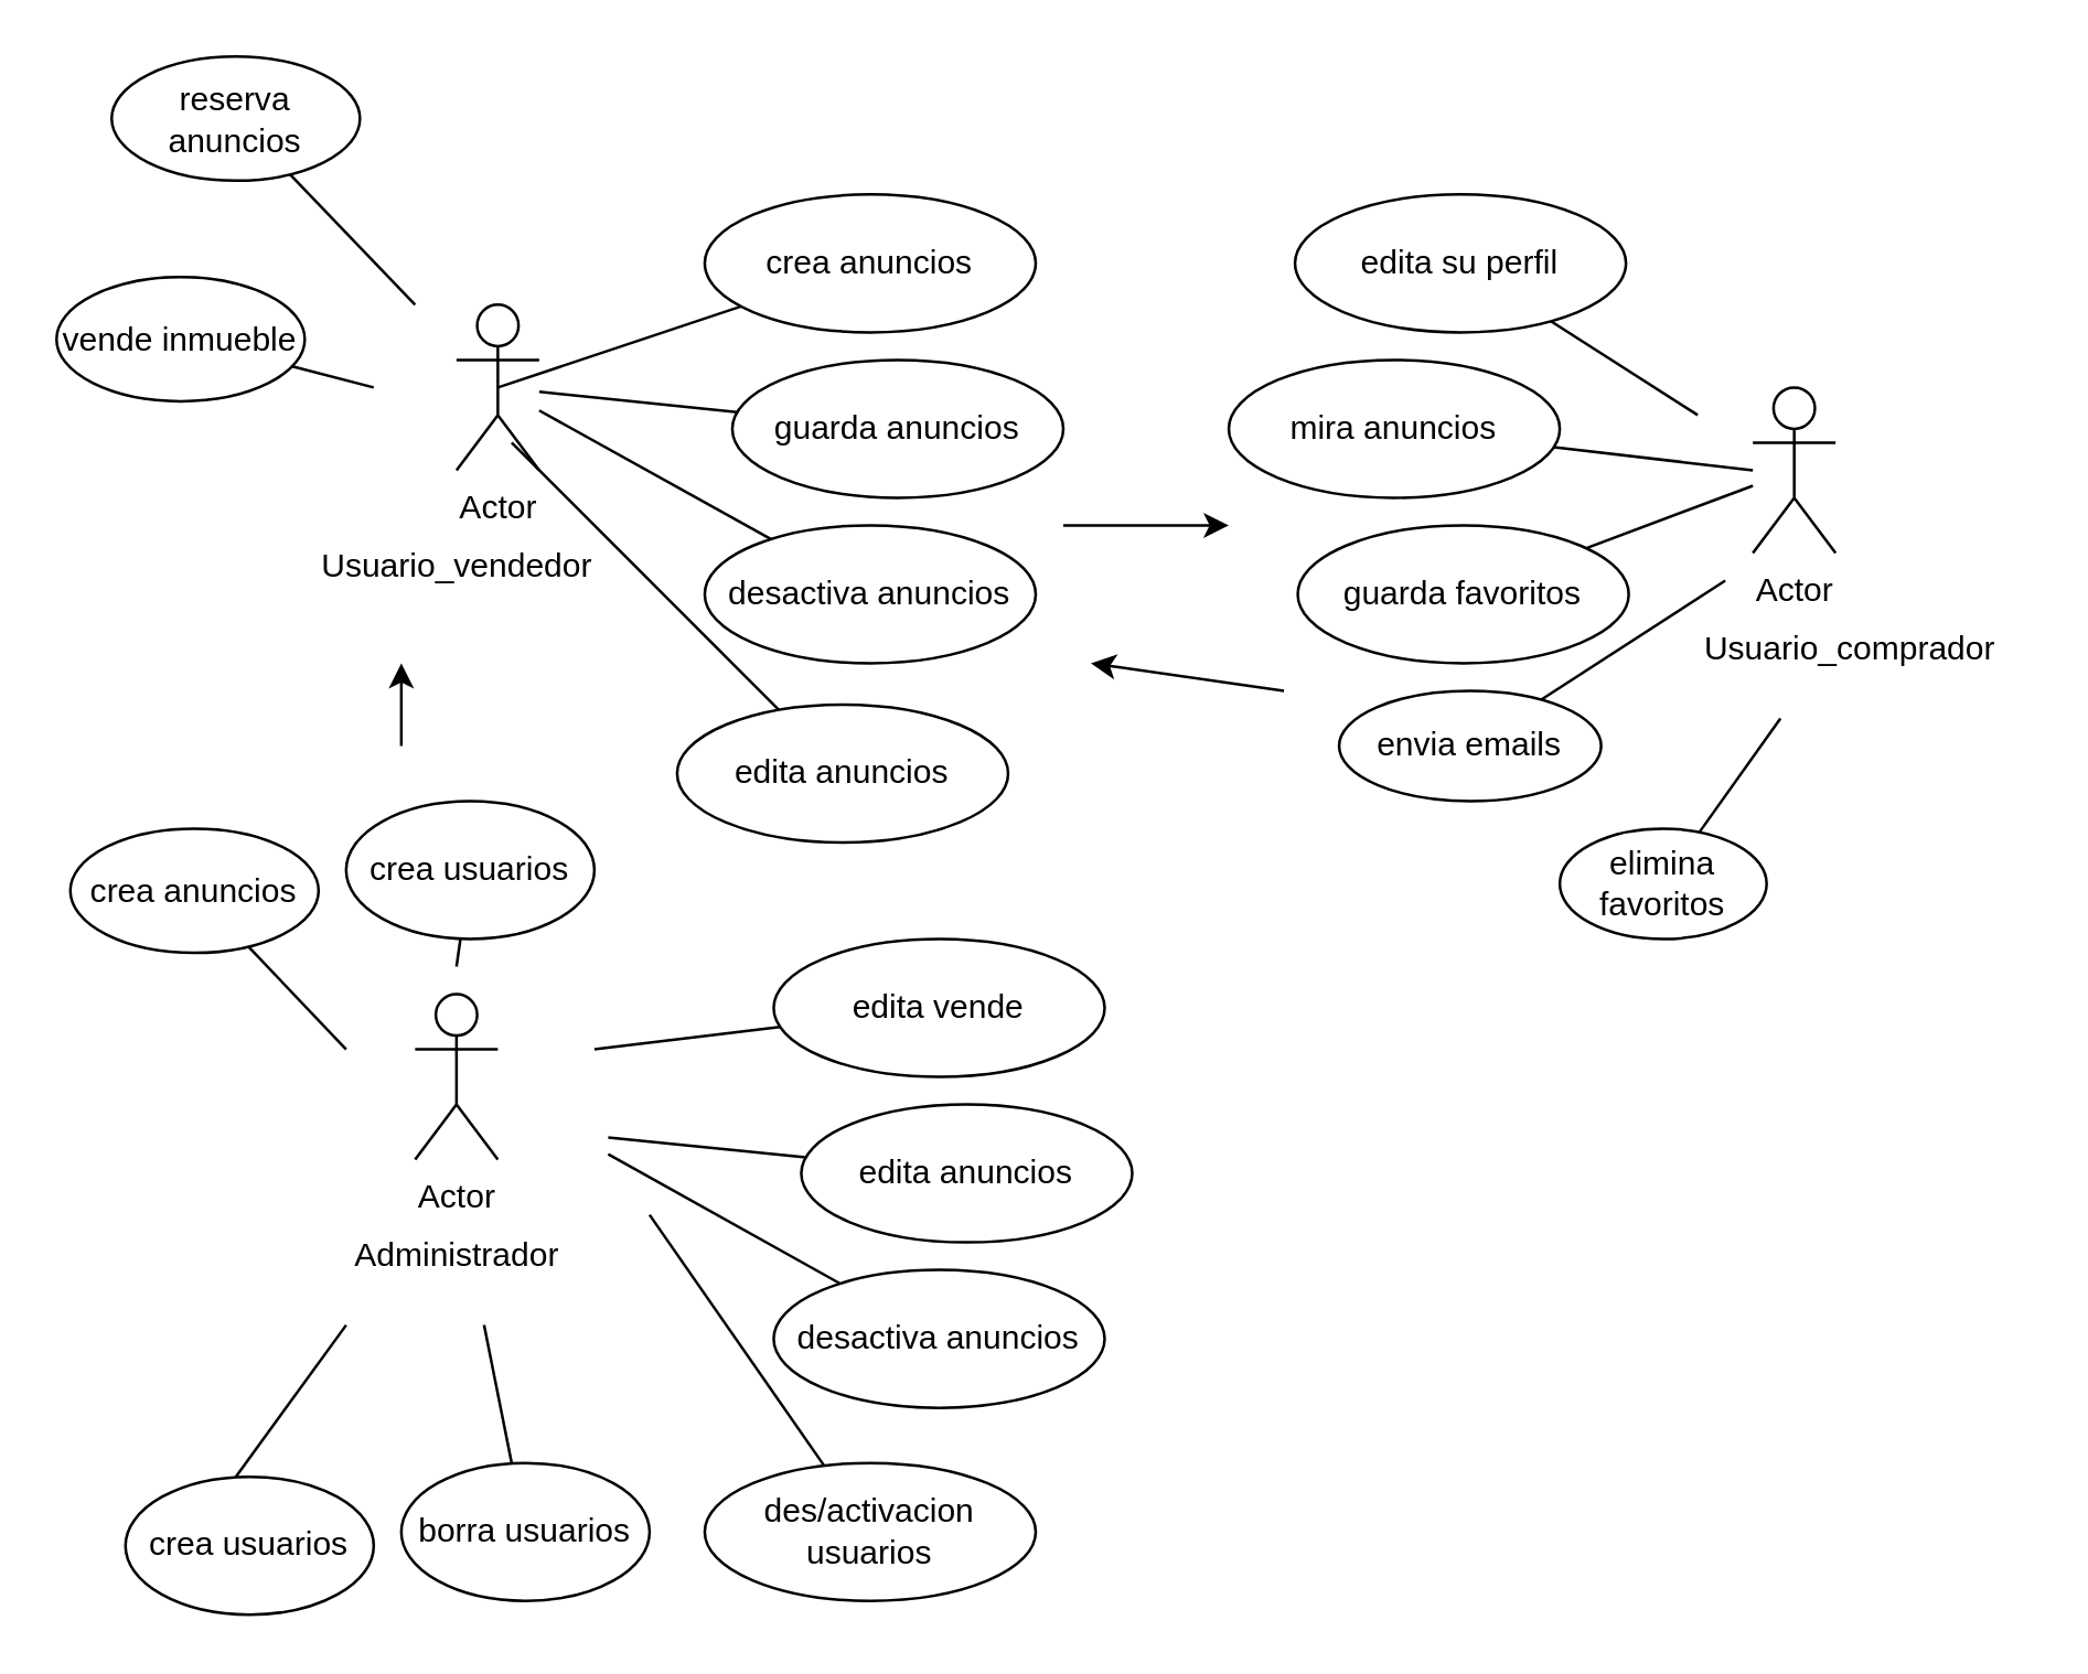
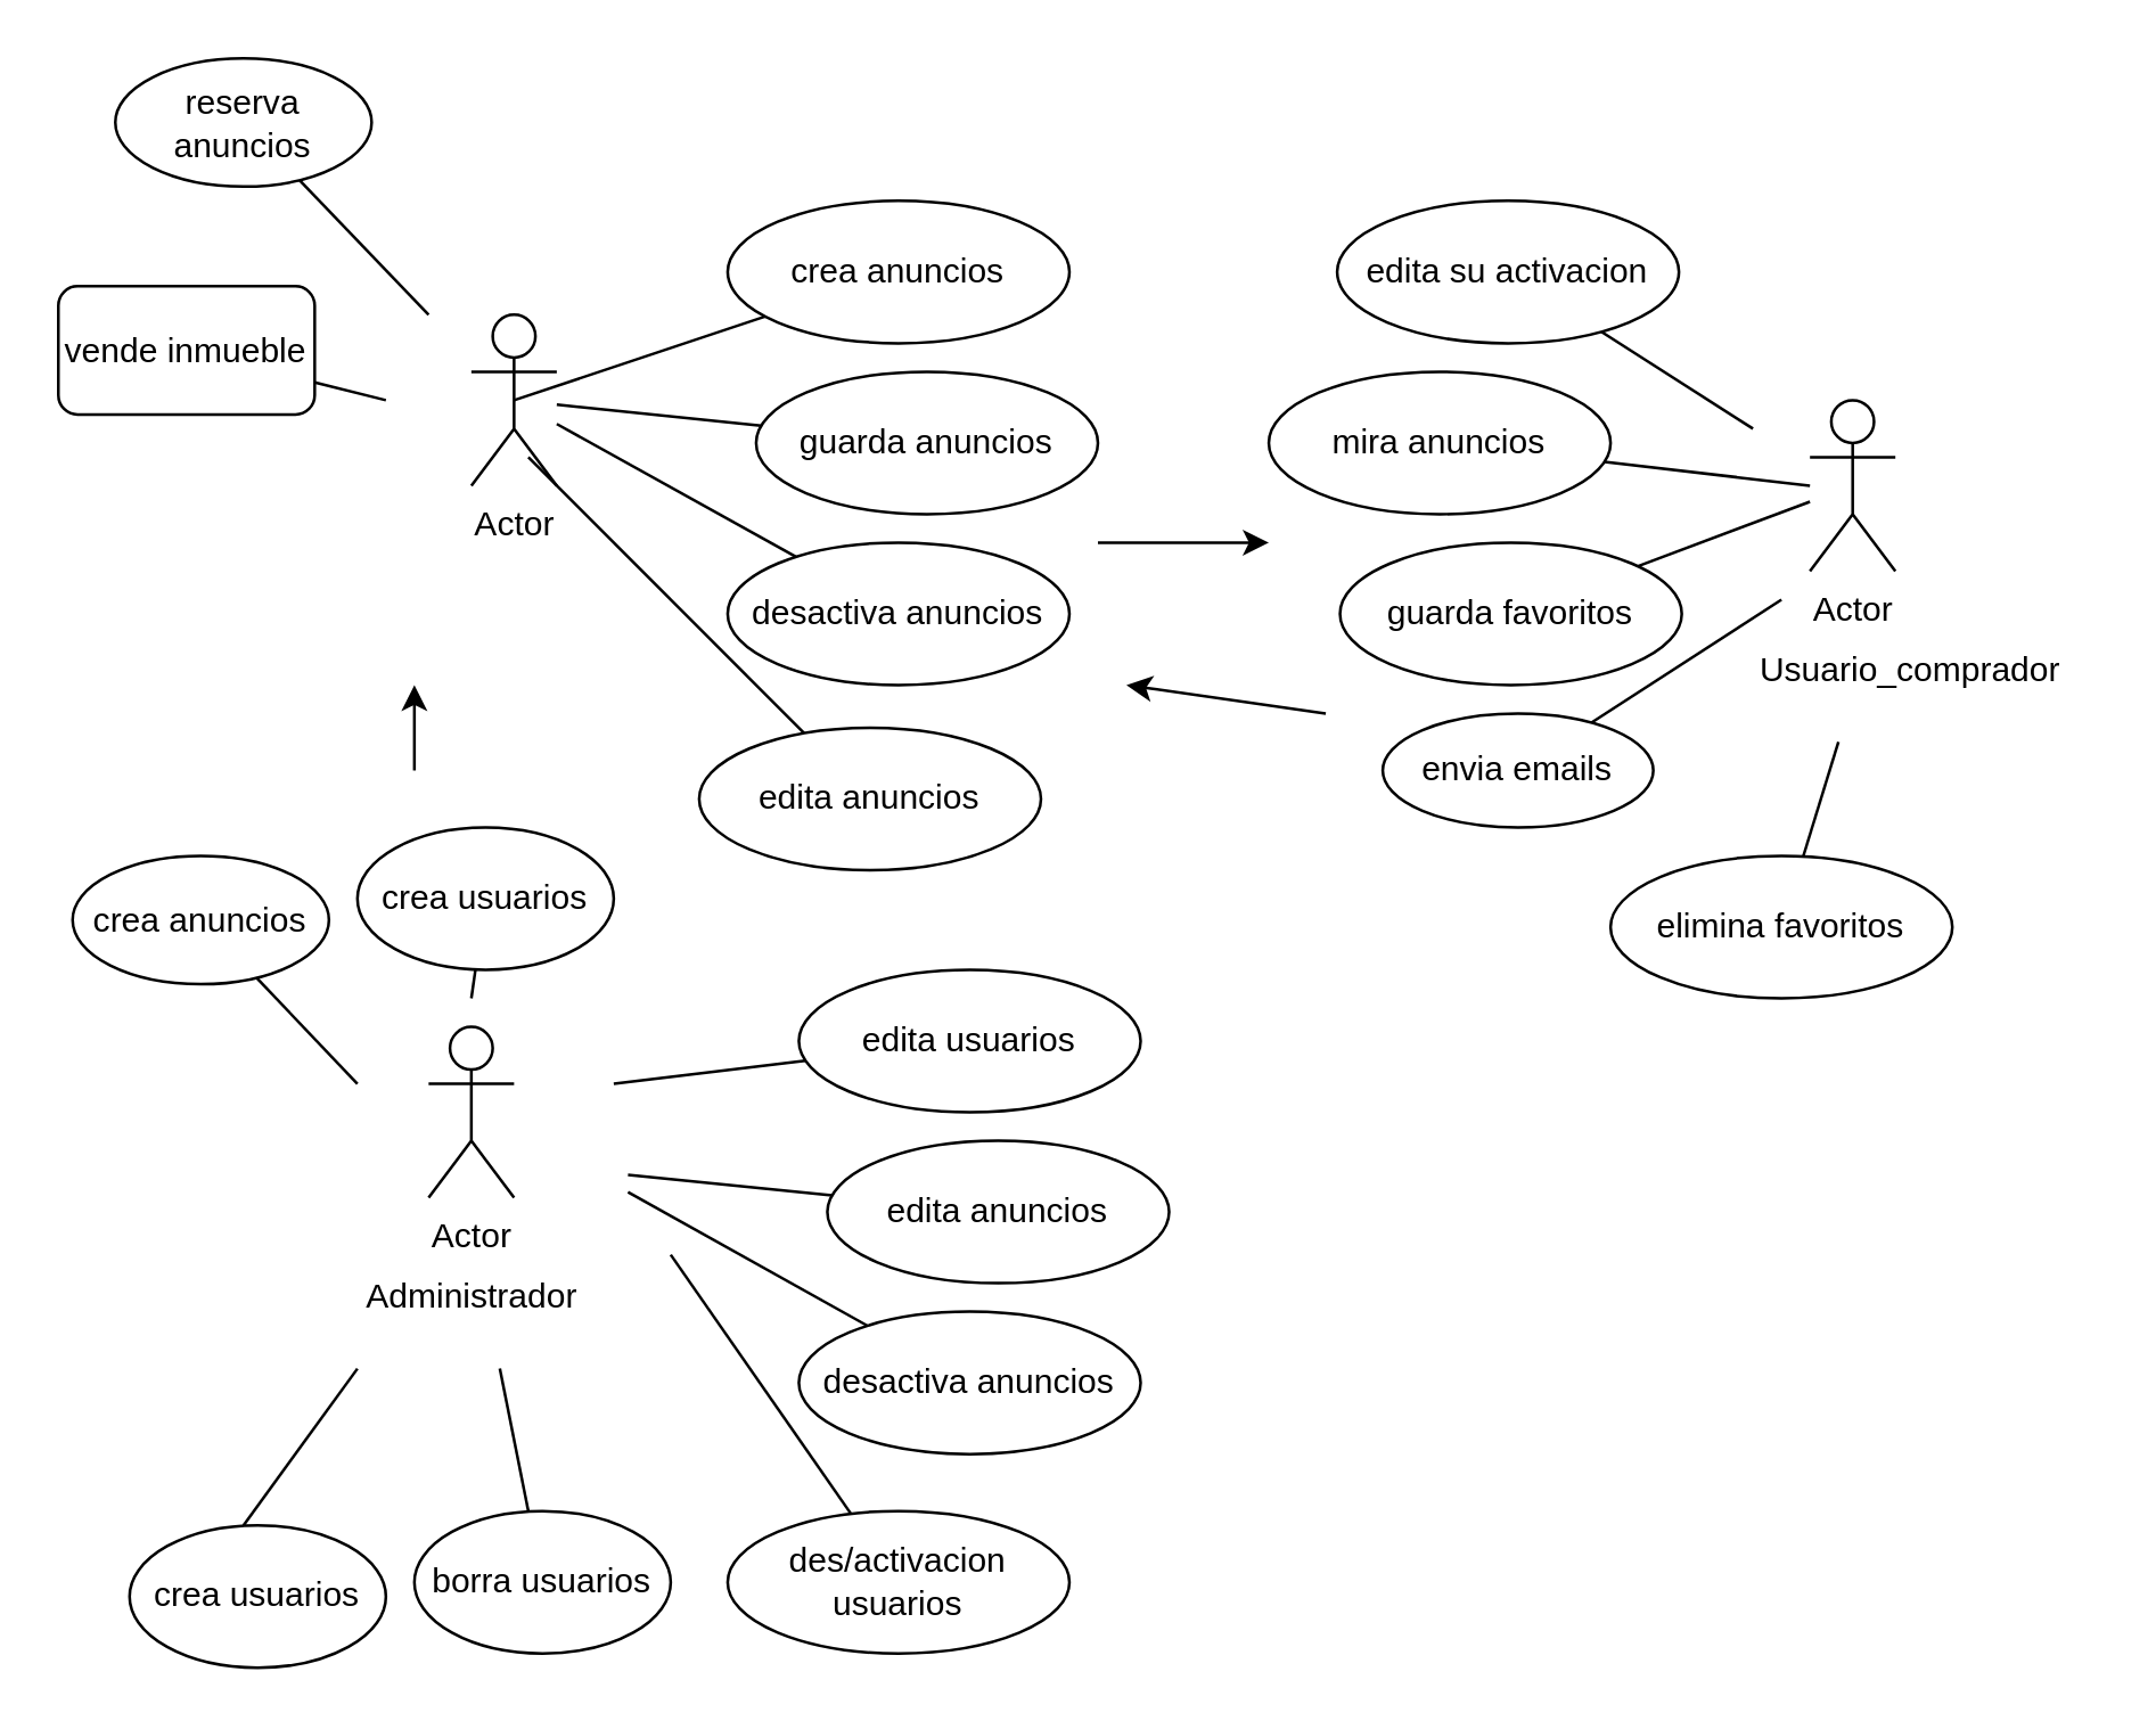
  <mxCell id="0" />
  <mxCell id="1" parent="0" />
  <mxCell id="2" value="Actor" style="shape=umlActor;verticalLabelPosition=bottom;verticalAlign=top;html=1;outlineConnect=0;" vertex="1" parent="1"><mxGeometry x="165" y="110" width="30" height="60" as="geometry" /></mxCell>
  <mxCell id="3" value="" style="endArrow=none;html=1;rounded=0;exitX=0.5;exitY=0.5;exitDx=0;exitDy=0;exitPerimeter=0;" edge="1" parent="1" source="2" target="4"><mxGeometry width="50" height="50" relative="1" as="geometry"><mxPoint x="215" y="140" as="sourcePoint" /><mxPoint x="305" y="110" as="targetPoint" /></mxGeometry></mxCell>
  <mxCell id="4" value="crea anuncios" style="ellipse;whiteSpace=wrap;html=1;" vertex="1" parent="1"><mxGeometry x="255" y="70" width="120" height="50" as="geometry" /></mxCell>
  <mxCell id="5" value="" style="endArrow=none;html=1;rounded=0;" edge="1" parent="1" target="6" source="2"><mxGeometry width="50" height="50" relative="1" as="geometry"><mxPoint x="225" y="150" as="sourcePoint" /><mxPoint x="315" y="120" as="targetPoint" /></mxGeometry></mxCell>
  <mxCell id="6" value="guarda anuncios" style="ellipse;whiteSpace=wrap;html=1;" vertex="1" parent="1"><mxGeometry x="265" y="130" width="120" height="50" as="geometry" /></mxCell>
  <mxCell id="7" value="" style="endArrow=none;html=1;rounded=0;" edge="1" parent="1" target="8" source="2"><mxGeometry width="50" height="50" relative="1" as="geometry"><mxPoint x="229" y="250" as="sourcePoint" /><mxPoint x="319" y="220" as="targetPoint" /></mxGeometry></mxCell>
  <mxCell id="8" value="desactiva anuncios" style="ellipse;whiteSpace=wrap;html=1;" vertex="1" parent="1"><mxGeometry x="255" y="190" width="120" height="50" as="geometry" /></mxCell>
  <mxCell id="9" value="" style="endArrow=none;html=1;rounded=0;" edge="1" parent="1" target="10"><mxGeometry width="50" height="50" relative="1" as="geometry"><mxPoint x="185" y="160" as="sourcePoint" /><mxPoint x="285" y="265" as="targetPoint" /></mxGeometry></mxCell>
  <mxCell id="10" value="edita anuncios" style="ellipse;whiteSpace=wrap;html=1;" vertex="1" parent="1"><mxGeometry x="245" y="255" width="120" height="50" as="geometry" /></mxCell>
- <mxCell id="11" value="Usuario_vendedor" style="text;html=1;align=center;verticalAlign=middle;resizable=0;points=[];autosize=1;strokeColor=none;fillColor=none;" vertex="1" parent="1"><mxGeometry x="105" y="190" width="120" height="30" as="geometry" /></mxCell>
  <mxCell id="12" value="Actor" style="shape=umlActor;verticalLabelPosition=bottom;verticalAlign=top;html=1;outlineConnect=0;" vertex="1" parent="1"><mxGeometry x="635" y="140" width="30" height="60" as="geometry" /></mxCell>
  <mxCell id="13" value="" style="endArrow=none;html=1;rounded=0;" edge="1" parent="1" target="14"><mxGeometry width="50" height="50" relative="1" as="geometry"><mxPoint x="635" y="170" as="sourcePoint" /><mxPoint x="485" y="140" as="targetPoint" /></mxGeometry></mxCell>
  <mxCell id="14" value="mira anuncios" style="ellipse;whiteSpace=wrap;html=1;" vertex="1" parent="1"><mxGeometry x="445" y="130" width="120" height="50" as="geometry" /></mxCell>
  <mxCell id="15" value="" style="endArrow=none;html=1;rounded=0;" edge="1" parent="1" target="16" source="12"><mxGeometry width="50" height="50" relative="1" as="geometry"><mxPoint x="420" y="230" as="sourcePoint" /><mxPoint x="510" y="200" as="targetPoint" /></mxGeometry></mxCell>
  <mxCell id="16" value="guarda favoritos" style="ellipse;whiteSpace=wrap;html=1;" vertex="1" parent="1"><mxGeometry x="470" y="190" width="120" height="50" as="geometry" /></mxCell>
  <mxCell id="17" value="" style="endArrow=none;html=1;rounded=0;" edge="1" parent="1" target="18"><mxGeometry width="50" height="50" relative="1" as="geometry"><mxPoint x="625" y="210" as="sourcePoint" /><mxPoint x="545" y="300" as="targetPoint" /></mxGeometry></mxCell>
  <mxCell id="18" value="envia emails" style="ellipse;whiteSpace=wrap;html=1;" vertex="1" parent="1"><mxGeometry x="485" y="250" width="95" height="40" as="geometry" /></mxCell>
  <mxCell id="19" value="" style="endArrow=none;html=1;rounded=0;" edge="1" parent="1" target="20"><mxGeometry width="50" height="50" relative="1" as="geometry"><mxPoint x="645" y="260" as="sourcePoint" /><mxPoint x="605" y="310" as="targetPoint" /></mxGeometry></mxCell>
- <mxCell id="20" value="elimina favoritos" style="ellipse;whiteSpace=wrap;html=1;" vertex="1" parent="1"><mxGeometry x="565" y="300" width="75" height="40" as="geometry" /></mxCell>
+ <mxCell id="20" value="elimina favoritos" style="ellipse;whiteSpace=wrap;html=1;" vertex="1" parent="1"><mxGeometry x="565" y="300" width="120" height="50" as="geometry" /></mxCell>
  <mxCell id="21" value="" style="endArrow=none;html=1;rounded=0;" edge="1" parent="1" target="22"><mxGeometry width="50" height="50" relative="1" as="geometry"><mxPoint x="615" y="150" as="sourcePoint" /><mxPoint x="765" y="130" as="targetPoint" /></mxGeometry></mxCell>
- <mxCell id="22" value="edita su perfil" style="ellipse;whiteSpace=wrap;html=1;" vertex="1" parent="1"><mxGeometry x="469" y="70" width="120" height="50" as="geometry" /></mxCell>
+ <mxCell id="22" value="edita su activacion" style="ellipse;whiteSpace=wrap;html=1;" vertex="1" parent="1"><mxGeometry x="469" y="70" width="120" height="50" as="geometry" /></mxCell>
  <mxCell id="23" value="Usuario_comprador" style="text;html=1;align=center;verticalAlign=middle;resizable=0;points=[];autosize=1;strokeColor=none;fillColor=none;" vertex="1" parent="1"><mxGeometry x="605" y="220" width="130" height="30" as="geometry" /></mxCell>
  <mxCell id="24" value="Actor" style="shape=umlActor;verticalLabelPosition=bottom;verticalAlign=top;html=1;outlineConnect=0;" vertex="1" parent="1"><mxGeometry x="150" y="360" width="30" height="60" as="geometry" /></mxCell>
  <mxCell id="25" value="Administrador" style="text;html=1;align=center;verticalAlign=middle;resizable=0;points=[];autosize=1;strokeColor=none;fillColor=none;" vertex="1" parent="1"><mxGeometry x="115" y="440" width="100" height="30" as="geometry" /></mxCell>
- <mxCell id="26" value="edita vende" style="ellipse;whiteSpace=wrap;html=1;" vertex="1" parent="1"><mxGeometry x="280" y="340" width="120" height="50" as="geometry" /></mxCell>
+ <mxCell id="26" value="edita usuarios" style="ellipse;whiteSpace=wrap;html=1;" vertex="1" parent="1"><mxGeometry x="280" y="340" width="120" height="50" as="geometry" /></mxCell>
  <mxCell id="27" value="" style="endArrow=none;html=1;rounded=0;" edge="1" parent="1" target="28"><mxGeometry width="50" height="50" relative="1" as="geometry"><mxPoint x="220" y="412" as="sourcePoint" /><mxPoint x="340" y="390" as="targetPoint" /></mxGeometry></mxCell>
  <mxCell id="28" value="edita anuncios" style="ellipse;whiteSpace=wrap;html=1;" vertex="1" parent="1"><mxGeometry x="290" y="400" width="120" height="50" as="geometry" /></mxCell>
  <mxCell id="29" value="" style="endArrow=none;html=1;rounded=0;" edge="1" parent="1" target="30"><mxGeometry width="50" height="50" relative="1" as="geometry"><mxPoint x="220" y="418" as="sourcePoint" /><mxPoint x="344" y="490" as="targetPoint" /></mxGeometry></mxCell>
  <mxCell id="30" value="desactiva anuncios" style="ellipse;whiteSpace=wrap;html=1;" vertex="1" parent="1"><mxGeometry x="280" y="460" width="120" height="50" as="geometry" /></mxCell>
  <mxCell id="31" value="des/activacion usuarios" style="ellipse;whiteSpace=wrap;html=1;" vertex="1" parent="1"><mxGeometry x="255" y="530" width="120" height="50" as="geometry" /></mxCell>
  <mxCell id="32" value="" style="endArrow=none;html=1;rounded=0;" edge="1" parent="1" target="26"><mxGeometry width="50" height="50" relative="1" as="geometry"><mxPoint x="215" y="380" as="sourcePoint" /><mxPoint x="255" y="350" as="targetPoint" /></mxGeometry></mxCell>
  <mxCell id="33" value="" style="endArrow=none;html=1;rounded=0;" edge="1" parent="1"><mxGeometry width="50" height="50" relative="1" as="geometry"><mxPoint x="185" y="530" as="sourcePoint" /><mxPoint x="175" y="480" as="targetPoint" /></mxGeometry></mxCell>
  <mxCell id="34" value="" style="endArrow=none;html=1;rounded=0;" edge="1" parent="1" source="31"><mxGeometry width="50" height="50" relative="1" as="geometry"><mxPoint x="265" y="540" as="sourcePoint" /><mxPoint x="235" y="440" as="targetPoint" /></mxGeometry></mxCell>
  <mxCell id="35" value="borra usuarios" style="ellipse;whiteSpace=wrap;html=1;" vertex="1" parent="1"><mxGeometry x="145" y="530" width="90" height="50" as="geometry" /></mxCell>
  <mxCell id="36" value="" style="endArrow=none;html=1;rounded=0;" edge="1" parent="1"><mxGeometry width="50" height="50" relative="1" as="geometry"><mxPoint x="85" y="535" as="sourcePoint" /><mxPoint x="125" y="480" as="targetPoint" /></mxGeometry></mxCell>
  <mxCell id="37" value="crea usuarios" style="ellipse;whiteSpace=wrap;html=1;" vertex="1" parent="1"><mxGeometry x="45" y="535" width="90" height="50" as="geometry" /></mxCell>
  <mxCell id="38" value="" style="endArrow=none;html=1;rounded=0;" edge="1" parent="1" target="39"><mxGeometry width="50" height="50" relative="1" as="geometry"><mxPoint x="165" y="350" as="sourcePoint" /><mxPoint x="195" y="345" as="targetPoint" /></mxGeometry></mxCell>
  <mxCell id="39" value="crea usuarios" style="ellipse;whiteSpace=wrap;html=1;" vertex="1" parent="1"><mxGeometry x="125" y="290" width="90" height="50" as="geometry" /></mxCell>
  <mxCell id="40" value="" style="endArrow=none;html=1;rounded=0;" edge="1" parent="1" source="41"><mxGeometry width="50" height="50" relative="1" as="geometry"><mxPoint x="65" y="360" as="sourcePoint" /><mxPoint x="125" y="380" as="targetPoint" /></mxGeometry></mxCell>
  <mxCell id="41" value="crea anuncios" style="ellipse;whiteSpace=wrap;html=1;" vertex="1" parent="1"><mxGeometry x="25" y="300" width="90" height="45" as="geometry" /></mxCell>
  <mxCell id="42" value="" style="endArrow=classic;html=1;rounded=0;" edge="1" parent="1"><mxGeometry width="50" height="50" relative="1" as="geometry"><mxPoint x="145" y="270" as="sourcePoint" /><mxPoint x="145" y="240" as="targetPoint" /></mxGeometry></mxCell>
  <mxCell id="43" value="" style="endArrow=classic;html=1;rounded=0;" edge="1" parent="1"><mxGeometry width="50" height="50" relative="1" as="geometry"><mxPoint x="385" y="190" as="sourcePoint" /><mxPoint x="445" y="190" as="targetPoint" /></mxGeometry></mxCell>
  <mxCell id="44" value="" style="endArrow=classic;html=1;rounded=0;" edge="1" parent="1"><mxGeometry width="50" height="50" relative="1" as="geometry"><mxPoint x="465" y="250" as="sourcePoint" /><mxPoint x="395" y="240" as="targetPoint" /></mxGeometry></mxCell>
  <mxCell id="45" value="" style="endArrow=none;html=1;rounded=0;" edge="1" parent="1" source="46"><mxGeometry width="50" height="50" relative="1" as="geometry"><mxPoint x="90" y="90" as="sourcePoint" /><mxPoint x="150" y="110" as="targetPoint" /></mxGeometry></mxCell>
  <mxCell id="46" value="reserva anuncios" style="ellipse;whiteSpace=wrap;html=1;" vertex="1" parent="1"><mxGeometry x="40" y="20" width="90" height="45" as="geometry" /></mxCell>
  <mxCell id="47" value="" style="endArrow=none;html=1;rounded=0;" edge="1" parent="1" source="48"><mxGeometry width="50" height="50" relative="1" as="geometry"><mxPoint x="60" y="160" as="sourcePoint" /><mxPoint x="135" y="140" as="targetPoint" /></mxGeometry></mxCell>
- <mxCell id="48" value="vende inmueble" style="ellipse;whiteSpace=wrap;html=1;" vertex="1" parent="1"><mxGeometry x="20" y="100" width="90" height="45" as="geometry" /></mxCell>
+ <mxCell id="48" value="vende inmueble" style="whiteSpace=wrap;html=1;rounded=1;" vertex="1" parent="1"><mxGeometry x="20" y="100" width="90" height="45" as="geometry" /></mxCell>
